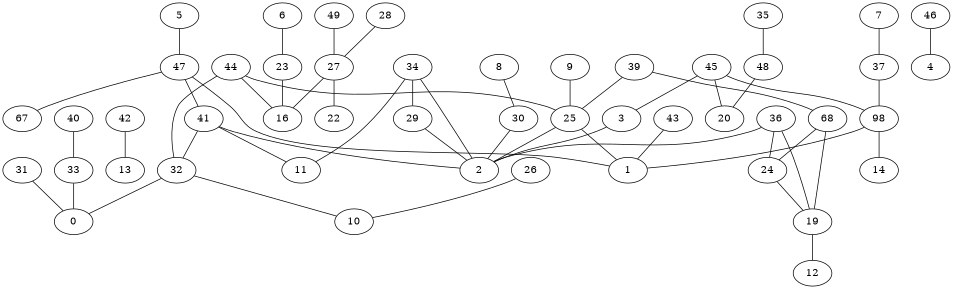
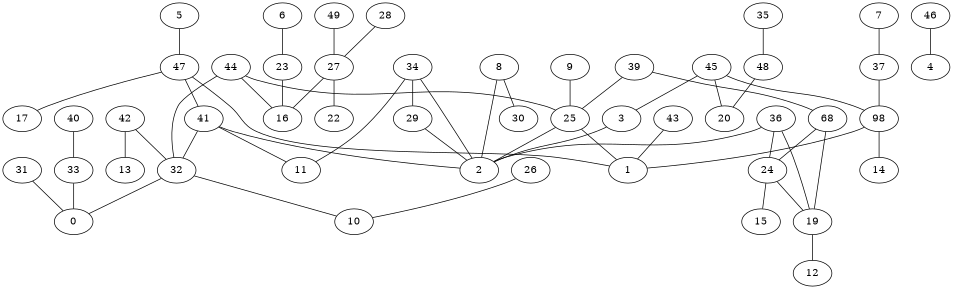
  digraph {
    edge [color=black dir=none]
    5
    47
    1
    41
-   17 [label=67]
+   17
    48
    20
    8
    30
    2
    31
    0
    39
    n14 [label=68]
    25
    19
    24
    43
    9
    49
    27
    22
    16
    42
    13
    32
    10
    7
    37
    n30 [label=98]
    34
    29
    11
    35
    46
    4
    28
    12
    40
    33
    36
    44
    14
    23
    26
    6
    3
    45
+   15
    subgraph sub_1 {
      5
      47
      1
      41
      17
      48
      20
      8
      30
      2
      31
      0
      39
      n14
      25
      19
      24
      43
      9
      49
      27
      22
      16
      42
      13
      32
      10
      7
      37
      n30
      34
      29
      11
      35
      46
      4
      28
      12
      40
      33
      36
      44
      14
      23
      26
      6
      3
      45
+     15
    }
    5 -> 47
    47 -> 1
    47 -> 41
    47 -> 17
    41 -> 2
    41 -> 32
    41 -> 11
    48 -> 20
    8 -> 30
-   30 -> 2
+   8 -> 2
    31 -> 0
    39 -> n14
    39 -> 25
    n14 -> 19
    n14 -> 24
    25 -> 1
    25 -> 2
    19 -> 12
    24 -> 19
+   24 -> 15
    43 -> 1
    9 -> 25
    49 -> 27
    27 -> 22
    27 -> 16
    42 -> 13
+   42 -> 32
    32 -> 0
    32 -> 10
    7 -> 37
    37 -> n30
    n30 -> 1
    n30 -> 14
    34 -> 2
    34 -> 29
    34 -> 11
    29 -> 2
    35 -> 48
    46 -> 4
    28 -> 27
    40 -> 33
    33 -> 0
    36 -> 2
    36 -> 19
    36 -> 24
    44 -> 25
    44 -> 16
    44 -> 32
    23 -> 16
    26 -> 10
    6 -> 23
    3 -> 2
    45 -> 20
    45 -> n30
    45 -> 3
  }
